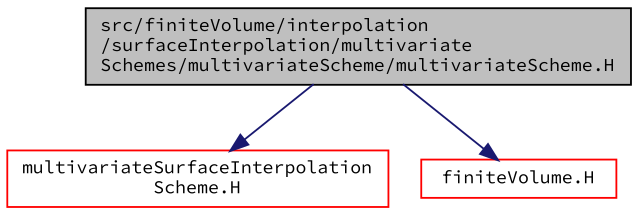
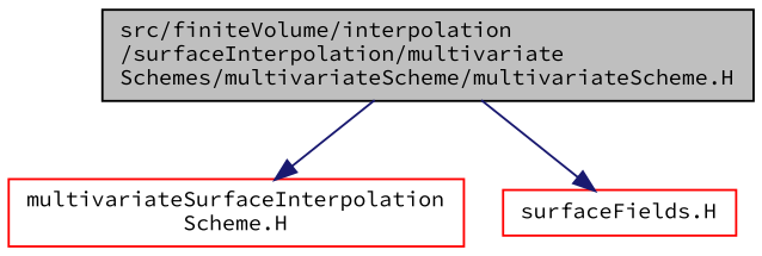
  digraph {
    fontname="Source Code Pro"
    node [color=red fontname="Source Code Pro" fontsize=10 shape=record]
    edge [color=midnightblue fontname="Source Code Pro" fontsize=10 labelfontname=FreeSans labelfontsize=10 style=solid]
    n1 [color=black fillcolor=grey75 fontcolor=black height=0.2 label="src/finiteVolume/interpolation\l/surfaceInterpolation/multivariate\lSchemes/multivariateScheme/multivariateScheme.H" style=filled width=0.4]
    n2 [height=0.2 label="multivariateSurfaceInterpolation\lScheme.H" width=0.4]
-   n3 [height=0.2 label="finiteVolume.H" width=0.4]
+   n3 [height=0.2 label="surfaceFields.H" width=0.4]
    n1 -> n2
    n1 -> n3
  }
